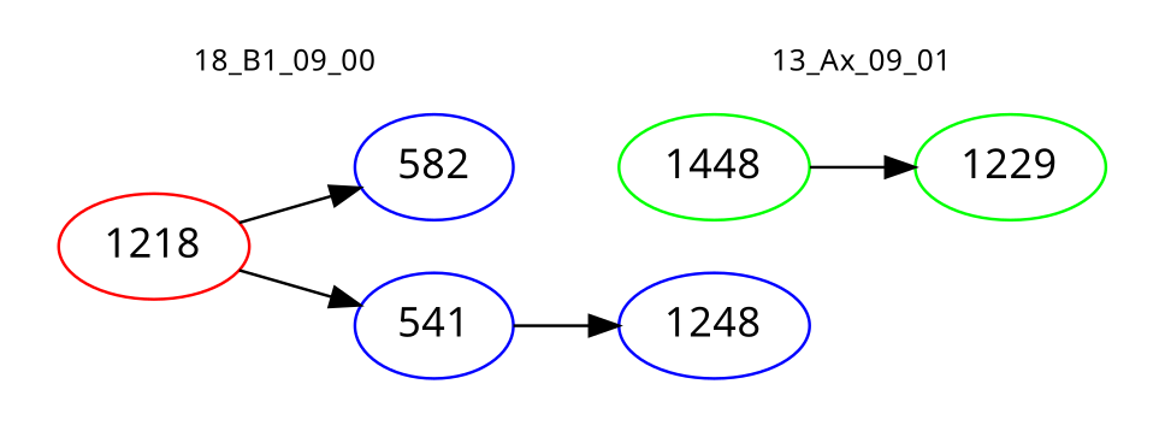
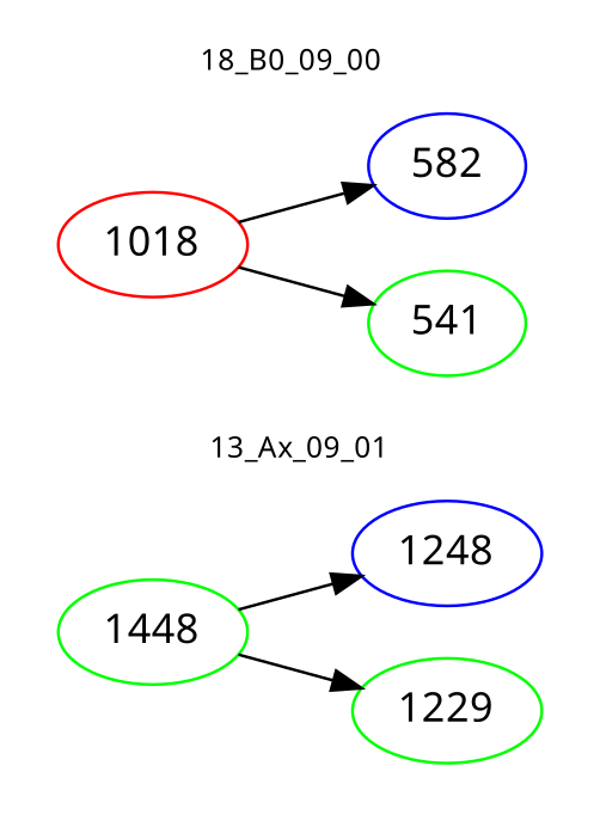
  digraph {
    fontname="Noto Sans"
    rankdir=LR
    node [color=green fontname="Noto Sans"]
    edge [color=black fontname="Noto Sans"]
    n1 [label=1448]
    n2 [label=1229]
    n3 [color=blue label=1248]
-   n4 [color=red label=1218]
-   n5 [color=blue label=541]
+   n4 [color=red label=1018]
+   n5 [label=541]
    n6 [color=blue label=582]
    subgraph cluster_1 {
      color=white
      fontsize=10
      label="13_Ax_09_01"
      n1
      n2
      n3
    }
    subgraph cluster_2 {
      color=white
      fontsize=10
-     label="18_B1_09_00"
+     label="18_B0_09_00"
      n4
      n5
      n6
    }
    n1 -> n2
-   n5 -> n3
+   n1 -> n3
    n4 -> n5
    n4 -> n6
  }
